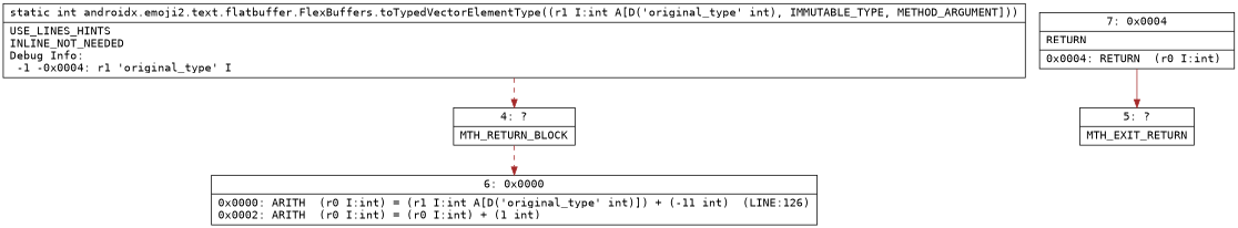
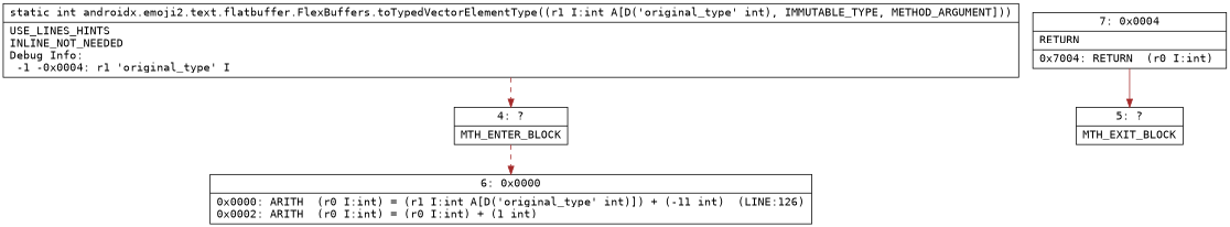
  digraph {
    fontname="DejaVu Sans Mono"
    node [fontname="DejaVu Sans Mono" shape=record]
    edge [color=brown fontname="DejaVu Sans Mono" style=dashed]
-   n1 [label="{4\:\ ?|MTH_RETURN_BLOCK\l}"]
+   n1 [label="{4\:\ ?|MTH_ENTER_BLOCK\l}"]
    n2 [label="{6\:\ 0x0000|0x0000: ARITH  (r0 I:int) = (r1 I:int A[D('original_type' int)]) + (\-11 int)  (LINE:126)\l0x0002: ARITH  (r0 I:int) = (r0 I:int) + (1 int) \l}"]
-   n3 [label="{7\:\ 0x0004|RETURN\l|0x0004: RETURN  (r0 I:int) \l}"]
-   n4 [label="{5\:\ ?|MTH_EXIT_RETURN\l}"]
+   n3 [label="{7\:\ 0x0004|RETURN\l|0x7004: RETURN  (r0 I:int) \l}"]
+   n4 [label="{5\:\ ?|MTH_EXIT_BLOCK\l}"]
    n5 [label="{static int androidx.emoji2.text.flatbuffer.FlexBuffers.toTypedVectorElementType((r1 I:int A[D('original_type' int), IMMUTABLE_TYPE, METHOD_ARGUMENT]))  | USE_LINES_HINTS\lINLINE_NOT_NEEDED\lDebug Info:\l  \-1 \-0x0004: r1 'original_type' I\l}"]
    n1 -> n2
    n3 -> n4 [style=solid]
    n5 -> n1
  }
